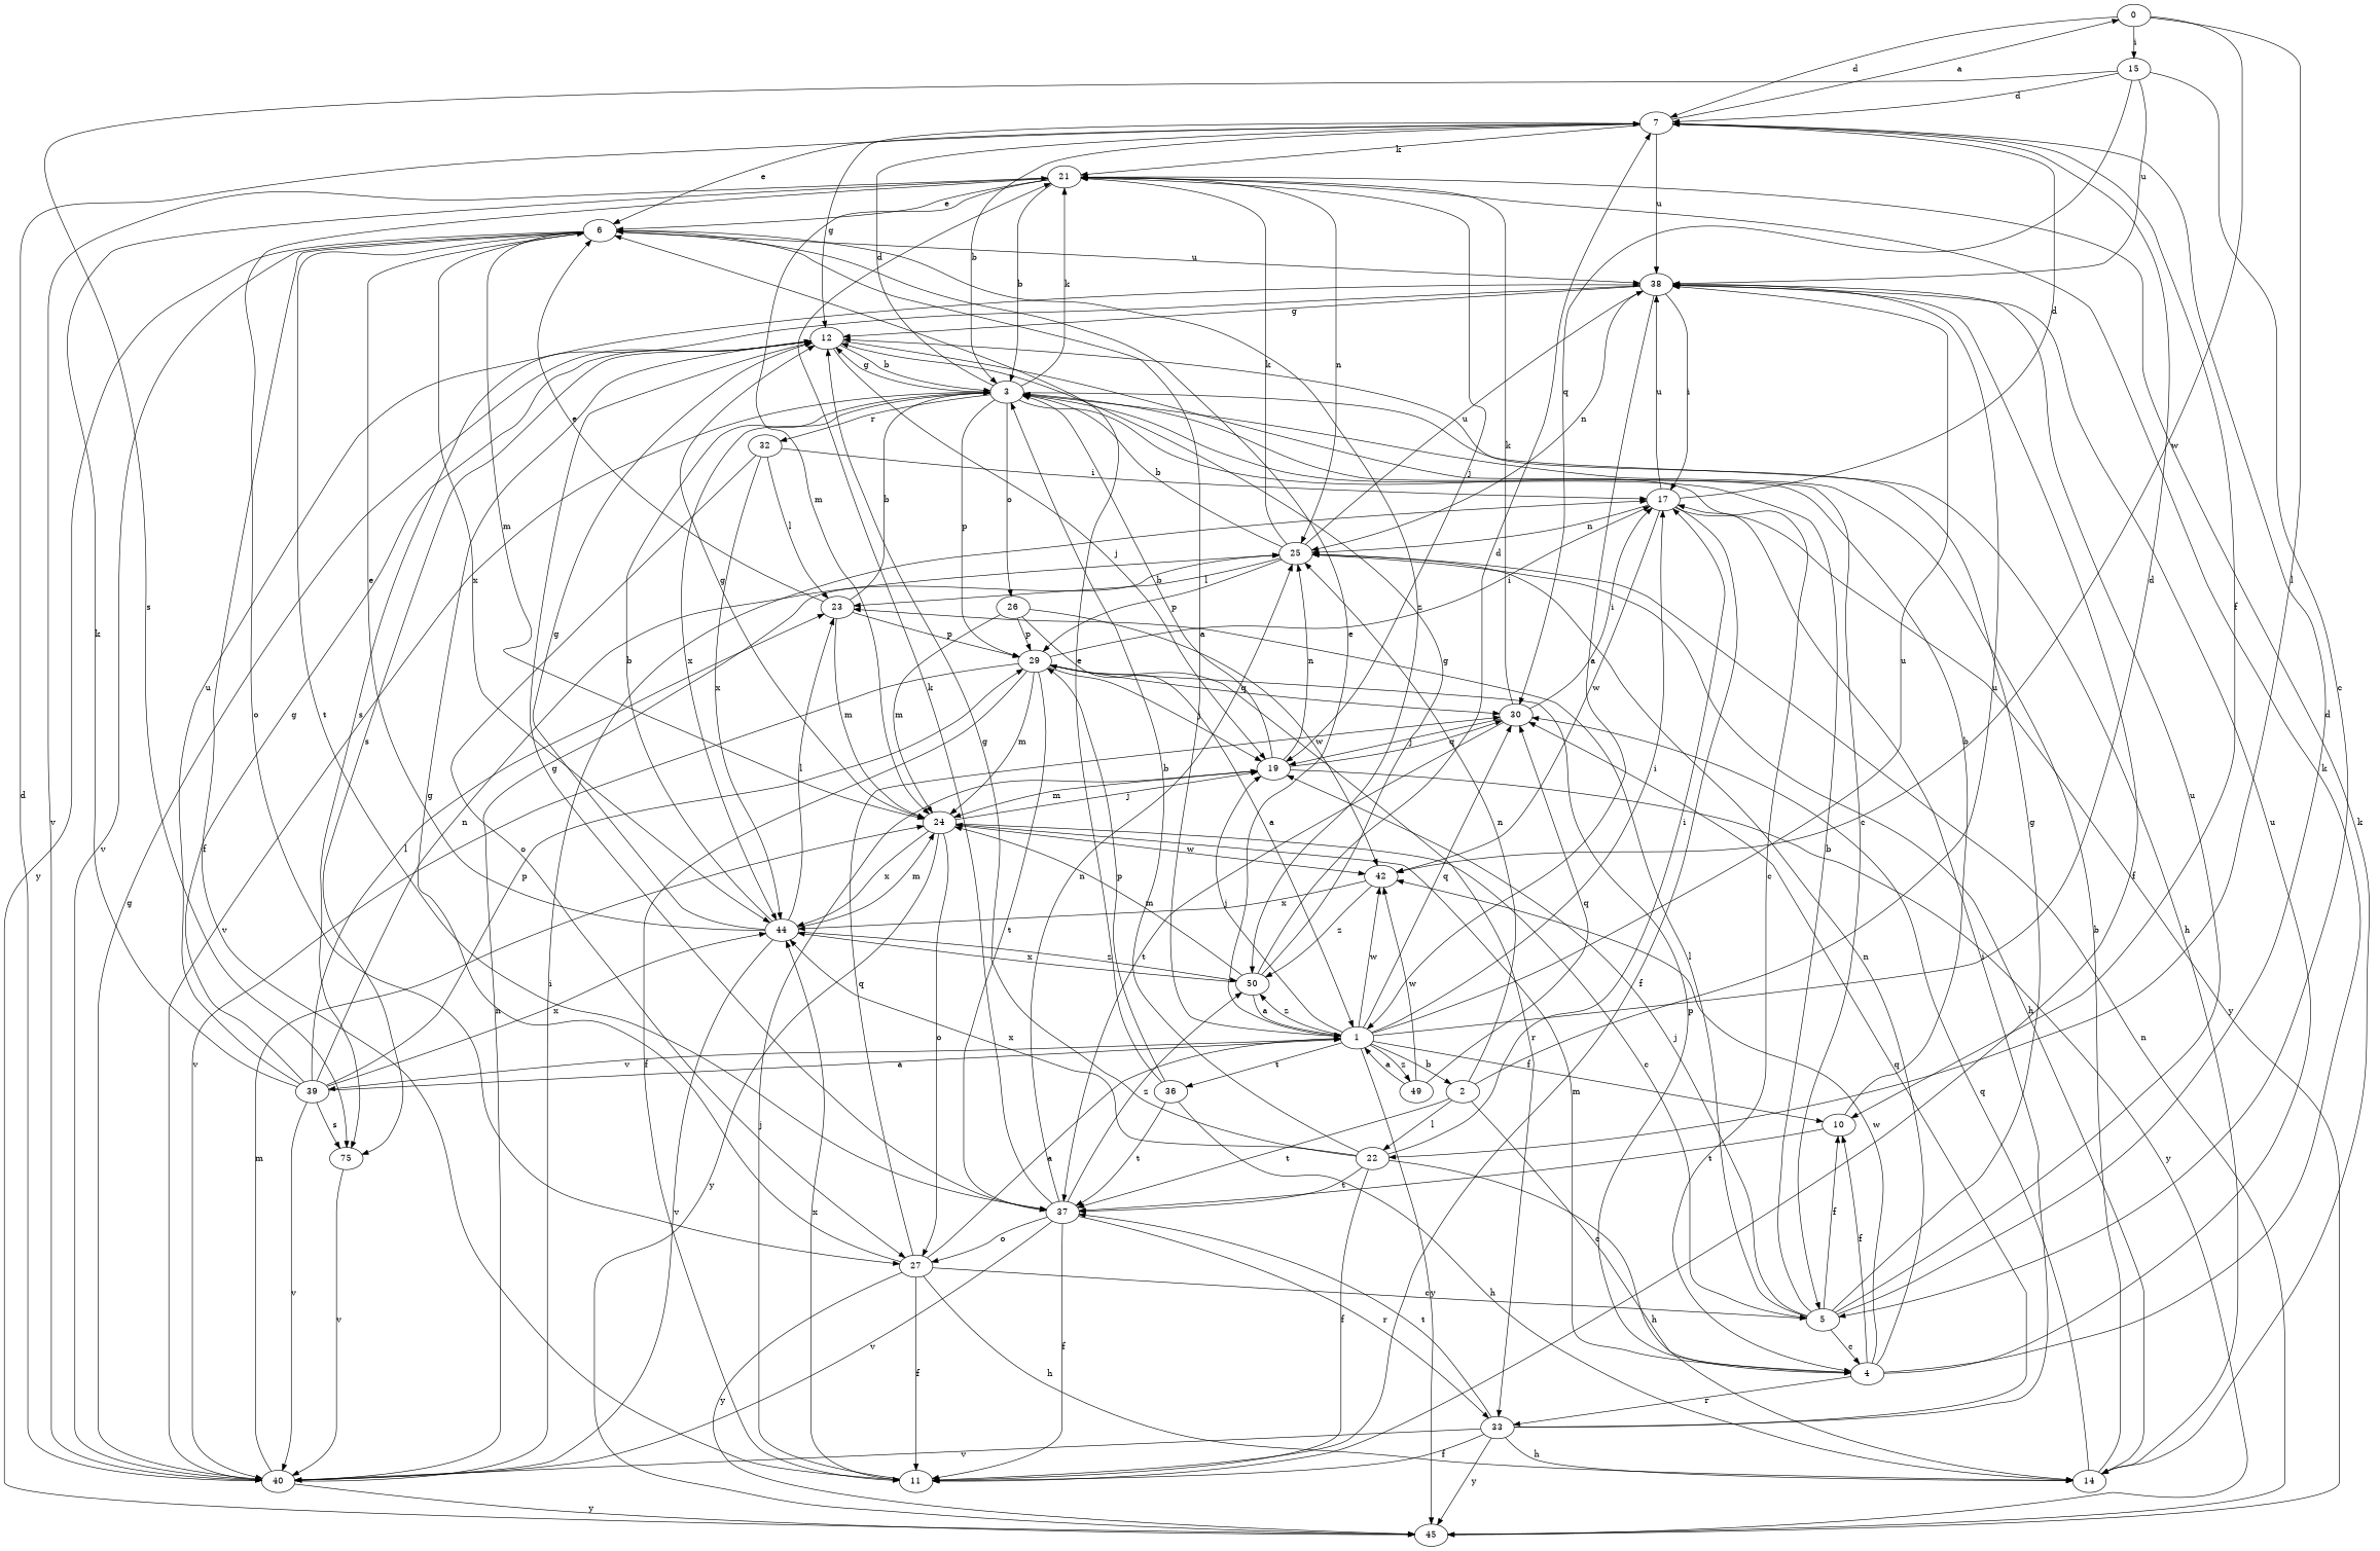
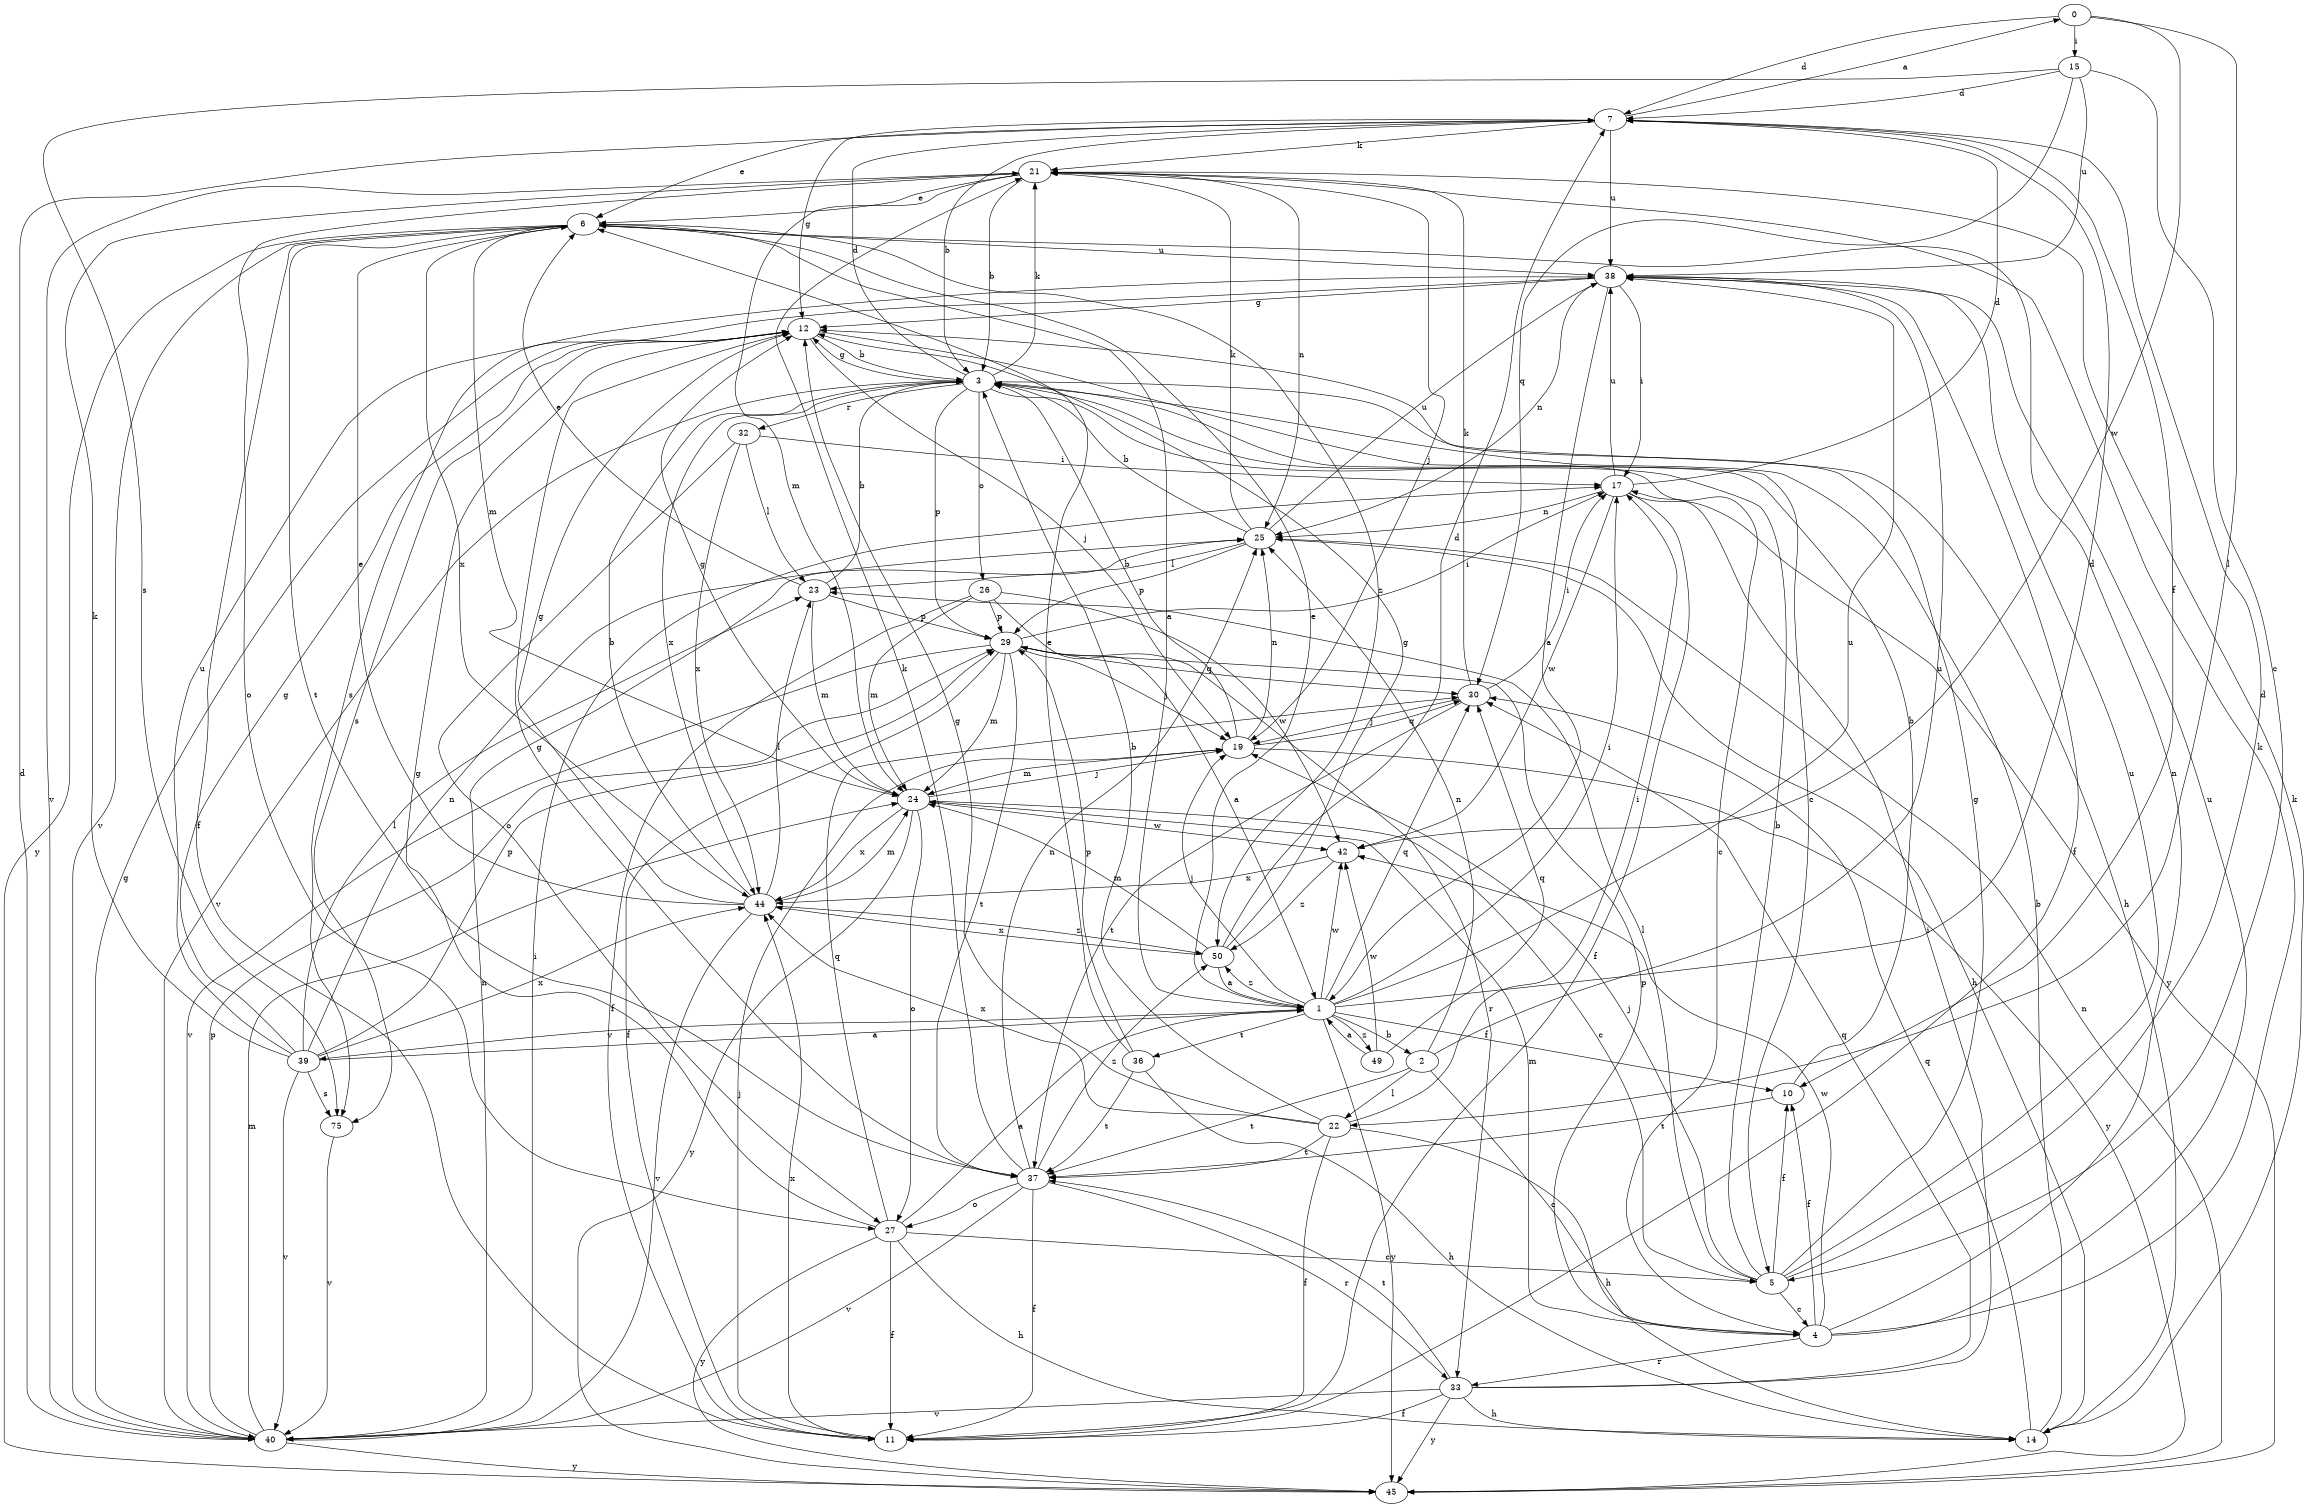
  strict digraph {
    0
    7
    15
    22
    42
    n6 [label=6]
    10
    38
    3
    12
    21
    30
    5
    n14 [label=75]
    17
    37
    14
    44
    11
    50
    1
    2
    19
    36
    39
    45
    49
    4
    25
    40
    24
    29
    23
    33
    27
    26
    32
    0 -> 7 [label=d]
    0 -> 15 [label=i]
    0 -> 22 [label=l]
    0 -> 42 [label=w]
    7 -> 0 [label=a]
    7 -> n6 [label=e]
    7 -> 10 [label=f]
    7 -> 38 [label=u]
    7 -> 3 [label=b]
    7 -> 12 [label=g]
    7 -> 21 [label=k]
    15 -> 7 [label=d]
    15 -> 38 [label=u]
    15 -> 30 [label=q]
    15 -> 5 [label=c]
    15 -> n14 [label=s]
    22 -> 3 [label=b]
    22 -> 12 [label=g]
    22 -> 17 [label=i]
    22 -> 37 [label=t]
    22 -> 14 [label=h]
    22 -> 44 [label=x]
    22 -> 11 [label=f]
    42 -> 44 [label=x]
    42 -> 50 [label=z]
    n6 -> 38 [label=u]
    n6 -> 37 [label=t]
    n6 -> 44 [label=x]
    n6 -> 11 [label=f]
    n6 -> 50 [label=z]
    n6 -> 1 [label=a]
    n6 -> 45 [label=y]
    n6 -> 40 [label=v]
    n6 -> 24 [label=m]
    10 -> 3 [label=b]
    10 -> 37 [label=t]
    38 -> 12 [label=g]
    38 -> n14 [label=s]
    38 -> 17 [label=i]
    38 -> 11 [label=f]
    38 -> 1 [label=a]
    38 -> 25 [label=n]
    3 -> 7 [label=d]
    3 -> 12 [label=g]
    3 -> 21 [label=k]
    3 -> 14 [label=h]
    3 -> 44 [label=x]
    3 -> 4 [label=c]
    3 -> 40 [label=v]
    3 -> 29 [label=p]
    3 -> 26 [label=o]
    3 -> 32 [label=r]
    12 -> 3 [label=b]
    12 -> 5 [label=c]
    12 -> n14 [label=s]
    12 -> 19 [label=j]
    21 -> n6 [label=e]
    21 -> 3 [label=b]
    21 -> 19 [label=j]
    21 -> 25 [label=n]
    21 -> 40 [label=v]
    21 -> 24 [label=m]
    21 -> 27 [label=o]
    30 -> 21 [label=k]
    30 -> 17 [label=i]
    30 -> 37 [label=t]
    30 -> 19 [label=j]
    5 -> 7 [label=d]
    5 -> 10 [label=f]
    5 -> 38 [label=u]
    5 -> 3 [label=b]
    5 -> 12 [label=g]
    5 -> 19 [label=j]
    5 -> 4 [label=c]
    5 -> 23 [label=l]
    n14 -> 40 [label=v]
    17 -> 7 [label=d]
    17 -> 42 [label=w]
    17 -> 38 [label=u]
    17 -> 11 [label=f]
    17 -> 45 [label=y]
    17 -> 25 [label=n]
    37 -> 12 [label=g]
    37 -> 21 [label=k]
    37 -> 11 [label=f]
    37 -> 50 [label=z]
    37 -> 25 [label=n]
    37 -> 40 [label=v]
    37 -> 33 [label=r]
    37 -> 27 [label=o]
    14 -> 3 [label=b]
    14 -> 21 [label=k]
    14 -> 30 [label=q]
    44 -> n6 [label=e]
    44 -> 3 [label=b]
    44 -> 12 [label=g]
    44 -> 50 [label=z]
    44 -> 40 [label=v]
    44 -> 24 [label=m]
    44 -> 23 [label=l]
    11 -> 44 [label=x]
    11 -> 19 [label=j]
    50 -> 7 [label=d]
    50 -> 12 [label=g]
    50 -> 44 [label=x]
    50 -> 1 [label=a]
    50 -> 24 [label=m]
    1 -> 7 [label=d]
    1 -> 42 [label=w]
    1 -> n6 [label=e]
    1 -> 10 [label=f]
    1 -> 38 [label=u]
    1 -> 30 [label=q]
    1 -> 17 [label=i]
    1 -> 50 [label=z]
    1 -> 2 [label=b]
    1 -> 19 [label=j]
    1 -> 36 [label=t]
    1 -> 39 [label=v]
    1 -> 45 [label=y]
    1 -> 49 [label=z]
    2 -> 22 [label=l]
    2 -> 38 [label=u]
    2 -> 37 [label=t]
    2 -> 4 [label=c]
    2 -> 25 [label=n]
    19 -> 3 [label=b]
    19 -> 30 [label=q]
    19 -> 45 [label=y]
    19 -> 25 [label=n]
    19 -> 24 [label=m]
    36 -> n6 [label=e]
    36 -> 37 [label=t]
    36 -> 14 [label=h]
    36 -> 29 [label=p]
    39 -> 38 [label=u]
    39 -> 12 [label=g]
    39 -> 21 [label=k]
    39 -> n14 [label=s]
    39 -> 44 [label=x]
    39 -> 1 [label=a]
    39 -> 25 [label=n]
    39 -> 40 [label=v]
    39 -> 29 [label=p]
    39 -> 23 [label=l]
    45 -> 25 [label=n]
    49 -> 42 [label=w]
    49 -> 30 [label=q]
    49 -> 1 [label=a]
    4 -> 42 [label=w]
    4 -> 10 [label=f]
    4 -> 38 [label=u]
    4 -> 21 [label=k]
-   4 -> 25 [label=n]
+   4 -> n6 [label=n]
    4 -> 24 [label=m]
    4 -> 29 [label=p]
    4 -> 33 [label=r]
    25 -> 38 [label=u]
    25 -> 3 [label=b]
    25 -> 21 [label=k]
    25 -> 14 [label=h]
    25 -> 29 [label=p]
    25 -> 23 [label=l]
    40 -> 7 [label=d]
    40 -> 12 [label=g]
    40 -> 17 [label=i]
    40 -> 45 [label=y]
    40 -> 25 [label=n]
    40 -> 24 [label=m]
+   40 -> 29 [label=p]
    24 -> 42 [label=w]
    24 -> 12 [label=g]
    24 -> 5 [label=c]
    24 -> 44 [label=x]
    24 -> 19 [label=j]
    24 -> 45 [label=y]
    24 -> 27 [label=o]
    29 -> 30 [label=q]
    29 -> 17 [label=i]
    29 -> 37 [label=t]
    29 -> 11 [label=f]
    29 -> 19 [label=j]
    29 -> 40 [label=v]
    29 -> 24 [label=m]
    29 -> 33 [label=r]
    23 -> n6 [label=e]
    23 -> 3 [label=b]
    23 -> 24 [label=m]
    23 -> 29 [label=p]
    33 -> 30 [label=q]
    33 -> 17 [label=i]
    33 -> 37 [label=t]
    33 -> 14 [label=h]
    33 -> 11 [label=f]
    33 -> 45 [label=y]
    33 -> 40 [label=v]
    27 -> 12 [label=g]
    27 -> 30 [label=q]
    27 -> 5 [label=c]
    27 -> 14 [label=h]
    27 -> 11 [label=f]
    27 -> 1 [label=a]
    27 -> 45 [label=y]
    26 -> 42 [label=w]
+   26 -> 11 [label=f]
    26 -> 1 [label=a]
    26 -> 24 [label=m]
    26 -> 29 [label=p]
    32 -> 17 [label=i]
    32 -> 44 [label=x]
    32 -> 23 [label=l]
    32 -> 27 [label=o]
  }
